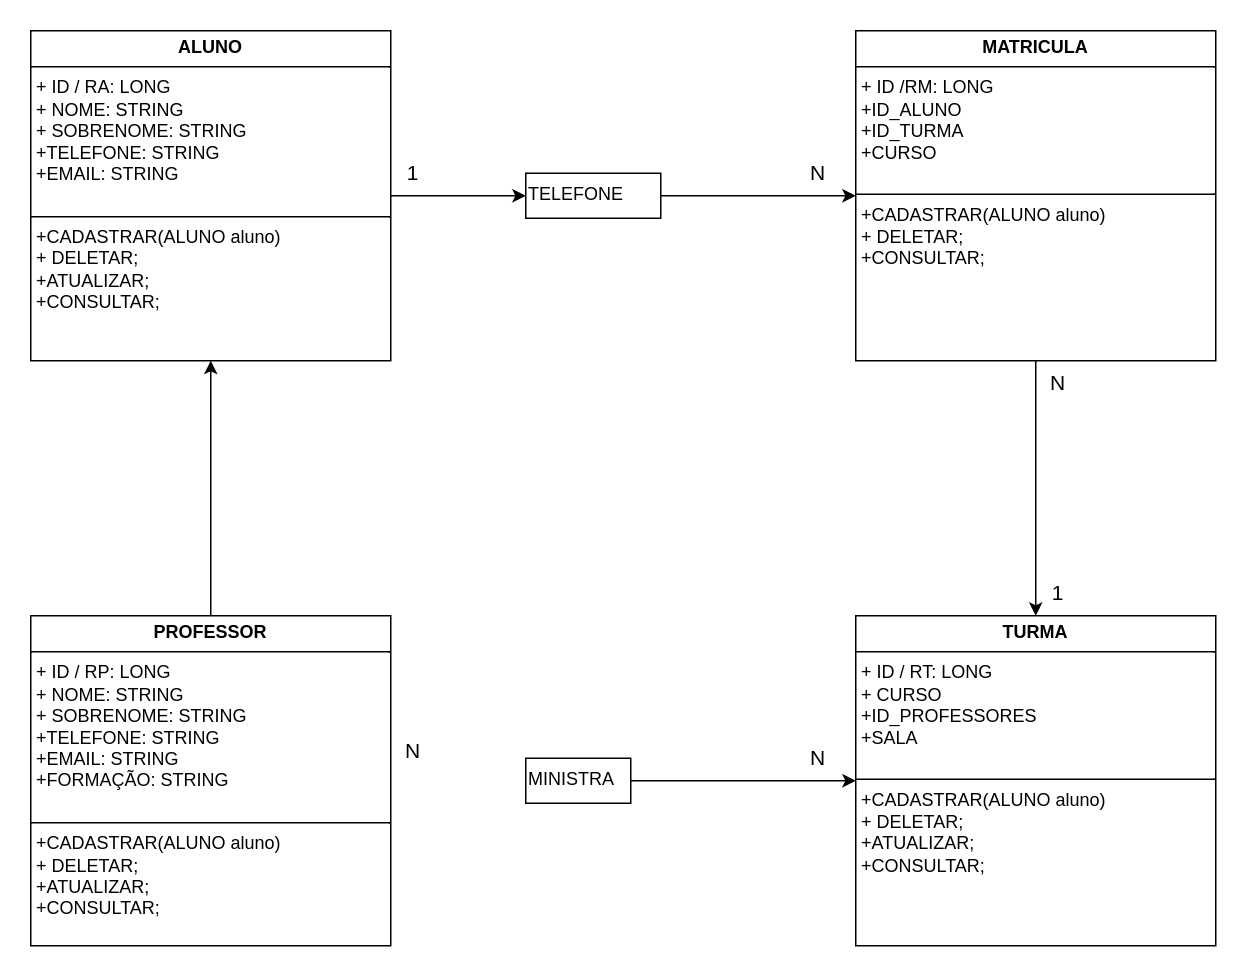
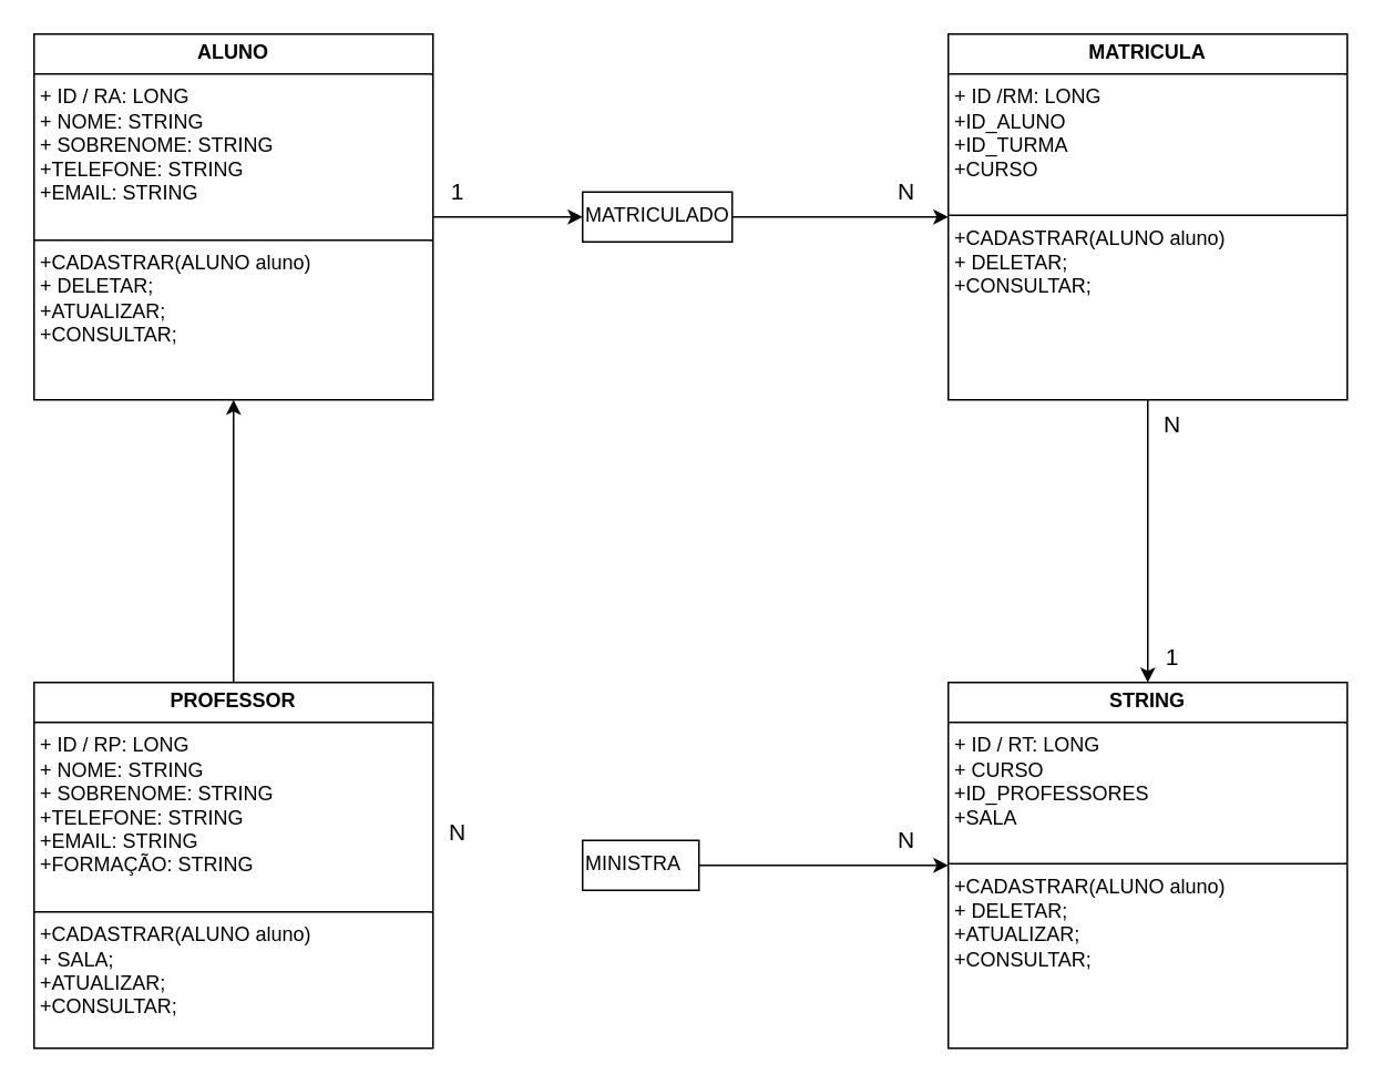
  <mxCell id="0" />
  <mxCell id="1" parent="0" />
  <mxCell id="2" value="" style="edgeStyle=orthogonalEdgeStyle;rounded=0;orthogonalLoop=1;jettySize=auto;html=1;" parent="1" source="3" target="10" edge="1"><mxGeometry relative="1" as="geometry" /></mxCell>
  <mxCell id="3" value="&lt;p style=&quot;margin:0px;margin-top:4px;text-align:center;&quot;&gt;&lt;b&gt;ALUNO&lt;/b&gt;&lt;/p&gt;&lt;hr size=&quot;1&quot; style=&quot;border-style:solid;&quot;&gt;&lt;p style=&quot;margin:0px;margin-left:4px;&quot;&gt;+ ID / RA: LONG&lt;/p&gt;&lt;p style=&quot;margin:0px;margin-left:4px;&quot;&gt;+ NOME: STRING&lt;/p&gt;&lt;p style=&quot;margin:0px;margin-left:4px;&quot;&gt;+ SOBRENOME: STRING&lt;/p&gt;&lt;p style=&quot;margin:0px;margin-left:4px;&quot;&gt;+TELEFONE: STRING&lt;/p&gt;&lt;p style=&quot;margin:0px;margin-left:4px;&quot;&gt;+EMAIL: STRING&lt;/p&gt;&lt;p style=&quot;margin:0px;margin-left:4px;&quot;&gt;&lt;br&gt;&lt;/p&gt;&lt;hr size=&quot;1&quot; style=&quot;border-style:solid;&quot;&gt;&lt;p style=&quot;margin:0px;margin-left:4px;&quot;&gt;+CADASTRAR(ALUNO aluno)&lt;/p&gt;&lt;p style=&quot;margin:0px;margin-left:4px;&quot;&gt;+ DELETAR;&lt;/p&gt;&lt;p style=&quot;margin:0px;margin-left:4px;&quot;&gt;+ATUALIZAR;&lt;/p&gt;&lt;p style=&quot;margin:0px;margin-left:4px;&quot;&gt;+CONSULTAR;&lt;/p&gt;" style="verticalAlign=top;align=left;overflow=fill;html=1;whiteSpace=wrap;" parent="1" vertex="1"><mxGeometry x="20" y="20" width="240" height="220" as="geometry" /></mxCell>
  <mxCell id="4" value="" style="edgeStyle=orthogonalEdgeStyle;rounded=0;orthogonalLoop=1;jettySize=auto;html=1;" parent="1" source="5" target="3" edge="1"><mxGeometry relative="1" as="geometry" /></mxCell>
- <mxCell id="5" value="&lt;p style=&quot;margin:0px;margin-top:4px;text-align:center;&quot;&gt;&lt;b&gt;PROFESSOR&lt;/b&gt;&lt;/p&gt;&lt;hr size=&quot;1&quot; style=&quot;border-style:solid;&quot;&gt;&lt;p style=&quot;margin:0px;margin-left:4px;&quot;&gt;+ ID / RP: LONG&lt;/p&gt;&lt;p style=&quot;margin:0px;margin-left:4px;&quot;&gt;+ NOME: STRING&lt;/p&gt;&lt;p style=&quot;margin:0px;margin-left:4px;&quot;&gt;+ SOBRENOME: STRING&lt;/p&gt;&lt;p style=&quot;margin:0px;margin-left:4px;&quot;&gt;+TELEFONE: STRING&lt;/p&gt;&lt;p style=&quot;margin:0px;margin-left:4px;&quot;&gt;+EMAIL: STRING&lt;/p&gt;&lt;p style=&quot;margin:0px;margin-left:4px;&quot;&gt;+FORMAÇÃO: STRING&lt;/p&gt;&lt;p style=&quot;margin:0px;margin-left:4px;&quot;&gt;&lt;br&gt;&lt;/p&gt;&lt;hr size=&quot;1&quot; style=&quot;border-style:solid;&quot;&gt;&lt;p style=&quot;margin:0px;margin-left:4px;&quot;&gt;+CADASTRAR(ALUNO aluno)&lt;/p&gt;&lt;p style=&quot;margin:0px;margin-left:4px;&quot;&gt;+ DELETAR;&lt;/p&gt;&lt;p style=&quot;margin:0px;margin-left:4px;&quot;&gt;+ATUALIZAR;&lt;/p&gt;&lt;p style=&quot;margin:0px;margin-left:4px;&quot;&gt;+CONSULTAR;&lt;/p&gt;" style="verticalAlign=top;align=left;overflow=fill;html=1;whiteSpace=wrap;" parent="1" vertex="1"><mxGeometry x="20" y="410" width="240" height="220" as="geometry" /></mxCell>
+ <mxCell id="5" value="&lt;p style=&quot;margin:0px;margin-top:4px;text-align:center;&quot;&gt;&lt;b&gt;PROFESSOR&lt;/b&gt;&lt;/p&gt;&lt;hr size=&quot;1&quot; style=&quot;border-style:solid;&quot;&gt;&lt;p style=&quot;margin:0px;margin-left:4px;&quot;&gt;+ ID / RP: LONG&lt;/p&gt;&lt;p style=&quot;margin:0px;margin-left:4px;&quot;&gt;+ NOME: STRING&lt;/p&gt;&lt;p style=&quot;margin:0px;margin-left:4px;&quot;&gt;+ SOBRENOME: STRING&lt;/p&gt;&lt;p style=&quot;margin:0px;margin-left:4px;&quot;&gt;+TELEFONE: STRING&lt;/p&gt;&lt;p style=&quot;margin:0px;margin-left:4px;&quot;&gt;+EMAIL: STRING&lt;/p&gt;&lt;p style=&quot;margin:0px;margin-left:4px;&quot;&gt;+FORMAÇÃO: STRING&lt;/p&gt;&lt;p style=&quot;margin:0px;margin-left:4px;&quot;&gt;&lt;br&gt;&lt;/p&gt;&lt;hr size=&quot;1&quot; style=&quot;border-style:solid;&quot;&gt;&lt;p style=&quot;margin:0px;margin-left:4px;&quot;&gt;+CADASTRAR(ALUNO aluno)&lt;/p&gt;&lt;p style=&quot;margin:0px;margin-left:4px;&quot;&gt;+ SALA;&lt;/p&gt;&lt;p style=&quot;margin:0px;margin-left:4px;&quot;&gt;+ATUALIZAR;&lt;/p&gt;&lt;p style=&quot;margin:0px;margin-left:4px;&quot;&gt;+CONSULTAR;&lt;/p&gt;" style="verticalAlign=top;align=left;overflow=fill;html=1;whiteSpace=wrap;" parent="1" vertex="1"><mxGeometry x="20" y="410" width="240" height="220" as="geometry" /></mxCell>
  <mxCell id="6" style="edgeStyle=orthogonalEdgeStyle;rounded=0;orthogonalLoop=1;jettySize=auto;html=1;exitX=0.5;exitY=1;exitDx=0;exitDy=0;" parent="1" source="7" target="8" edge="1"><mxGeometry relative="1" as="geometry" /></mxCell>
  <mxCell id="7" value="&lt;p style=&quot;margin:0px;margin-top:4px;text-align:center;&quot;&gt;&lt;b&gt;MATRICULA&lt;/b&gt;&lt;/p&gt;&lt;hr size=&quot;1&quot; style=&quot;border-style:solid;&quot;&gt;&lt;p style=&quot;margin:0px;margin-left:4px;&quot;&gt;+ ID /RM: LONG&lt;/p&gt;&lt;p style=&quot;margin:0px;margin-left:4px;&quot;&gt;+ID_ALUNO&lt;/p&gt;&lt;p style=&quot;margin:0px;margin-left:4px;&quot;&gt;&lt;span style=&quot;background-color: initial;&quot;&gt;+ID_TURMA&lt;/span&gt;&lt;/p&gt;&lt;p style=&quot;margin:0px;margin-left:4px;&quot;&gt;&lt;span style=&quot;background-color: initial;&quot;&gt;+CURSO&lt;/span&gt;&lt;/p&gt;&lt;p style=&quot;margin:0px;margin-left:4px;&quot;&gt;&lt;span style=&quot;background-color: initial; text-wrap: nowrap; color: rgba(0, 0, 0, 0); font-family: monospace; font-size: 0px;&quot;&gt;+%3CmxGraphModel%3E%3Croot%3E%3CmxCell%20id%3D%220%22%2F%3E%3CmxCell%20id%3D%221%22%20parent%3D%220%22%2F%3E%3CmxCell%20id%3D%222%22%20value%3D%22%26lt%3Bp%20style%3D%26quot%3Bmargin%3A0px%3Bmargin-top%3A4px%3Btext-align%3Acenter%3B%26quot%3B%26gt%3B%26lt%3Bb%26gt%3BALUNO%26lt%3B%2Fb%26gt%3B%26lt%3B%2Fp%26gt%3B%26lt%3Bhr%20size%3D%26quot%3B1%26quot%3B%20style%3D%26quot%3Bborder-style%3Asolid%3B%26quot%3B%26gt%3B%26lt%3Bp%20style%3D%26quot%3Bmargin%3A0px%3Bmargin-left%3A4px%3B%26quot%3B%26gt%3B%2B%20ID%20%2F%20RA%3A%20LONG%26lt%3B%2Fp%26gt%3B%26lt%3Bp%20style%3D%26quot%3Bmargin%3A0px%3Bmargin-left%3A4px%3B%26quot%3B%26gt%3B%2B%20NOME%3A%20STRING%26lt%3B%2Fp%26gt%3B%26lt%3Bp%20style%3D%26quot%3Bmargin%3A0px%3Bmargin-left%3A4px%3B%26quot%3B%26gt%3B%2B%20SOBRENOME%3A%20STRING%26lt%3B%2Fp%26gt%3B%26lt%3Bp%20style%3D%26quot%3Bmargin%3A0px%3Bmargin-left%3A4px%3B%26quot%3B%26gt%3B%2BTELEFONE%3A%20STRING%26lt%3B%2Fp%26gt%3B%26lt%3Bp%20style%3D%26quot%3Bmargin%3A0px%3Bmargin-left%3A4px%3B%26quot%3B%26gt%3B%2BEMAIL%3A%20STRING%26lt%3B%2Fp%26gt%3B%26lt%3Bp%20style%3D%26quot%3Bmargin%3A0px%3Bmargin-left%3A4px%3B%26quot%3B%26gt%3B%26lt%3Bbr%26gt%3B%26lt%3B%2Fp%26gt%3B%26lt%3Bhr%20size%3D%26quot%3B1%26quot%3B%20style%3D%26quot%3Bborder-style%3Asolid%3B%26quot%3B%26gt%3B%26lt%3Bp%20style%3D%26quot%3Bmargin%3A0px%3Bmargin-left%3A4px%3B%26quot%3B%26gt%3B%2BCADASTRAR(ALUNO%20aluno)%26lt%3B%2Fp%26gt%3B%26lt%3Bp%20style%3D%26quot%3Bmargin%3A0px%3Bmargin-left%3A4px%3B%26quot%3B%26gt%3B%2B%20DELETAR%3B%26lt%3B%2Fp%26gt%3B%26lt%3Bp%20style%3D%26quot%3Bmargin%3A0px%3Bmargin-left%3A4px%3B%26quot%3B%26gt%3B%2BATUALIZAR%3B%26lt%3B%2Fp%26gt%3B%26lt%3Bp%20style%3D%26quot%3Bmargin%3A0px%3Bmargin-left%3A4px%3B%26quot%3B%26gt%3B%2BCONSULTAR%3B%26lt%3B%2Fp%26gt%3B%22%20style%3D%22verticalAlign%3Dtop%3Balign%3Dleft%3Boverflow%3Dfill%3Bhtml%3D1%3BwhiteSpace%3Dwrap%3B%22%20vertex%3D%221%22%20parent%3D%221%22%3E%3CmxGeometry%20x%3D%2280%22%20y%3D%2230%22%20width%3D%22240%22%20height%3D%22220%22%20as%3D%22geometry%22%2F%3E%3C%2FmxCell%3E%3C%2Froot%3E%3C%2FmxGraphModel%3E&lt;/span&gt;&lt;span style=&quot;background-color: initial; text-wrap: nowrap; color: rgba(0, 0, 0, 0); font-family: monospace; font-size: 0px;&quot;&gt;+%3CmxGraphModel%3E%3Croot%3E%3CmxCell%20id%3D%220%22%2F%3E%3CmxCell%20id%3D%221%22%20parent%3D%220%22%2F%3E%3CmxCell%20id%3D%222%22%20value%3D%22%26lt%3Bp%20style%3D%26quot%3Bmargin%3A0px%3Bmargin-top%3A4px%3Btext-align%3Acenter%3B%26quot%3B%26gt%3B%26lt%3Bb%26gt%3BALUNO%26lt%3B%2Fb%26gt%3B%26lt%3B%2Fp%26gt%3B%26lt%3Bhr%20size%3D%26quot%3B1%26quot%3B%20style%3D%26quot%3Bborder-style%3Asolid%3B%26quot%3B%26gt%3B%26lt%3Bp%20style%3D%26quot%3Bmargin%3A0px%3Bmargin-left%3A4px%3B%26quot%3B%26gt%3B%2B%20ID%20%2F%20RA%3A%20LONG%26lt%3B%2Fp%26gt%3B%26lt%3Bp%20style%3D%26quot%3Bmargin%3A0px%3Bmargin-left%3A4px%3B%26quot%3B%26gt%3B%2B%20NOME%3A%20STRING%26lt%3B%2Fp%26gt%3B%26lt%3Bp%20style%3D%26quot%3Bmargin%3A0px%3Bmargin-left%3A4px%3B%26quot%3B%26gt%3B%2B%20SOBRENOME%3A%20STRING%26lt%3B%2Fp%26gt%3B%26lt%3Bp%20style%3D%26quot%3Bmargin%3A0px%3Bmargin-left%3A4px%3B%26quot%3B%26gt%3B%2BTELEFONE%3A%20STRING%26lt%3B%2Fp%26gt%3B%26lt%3Bp%20style%3D%26quot%3Bmargin%3A0px%3Bmargin-left%3A4px%3B%26quot%3B%26gt%3B%2BEMAIL%3A%20STRING%26lt%3B%2Fp%26gt%3B%26lt%3Bp%20style%3D%26quot%3Bmargin%3A0px%3Bmargin-left%3A4px%3B%26quot%3B%26gt%3B%26lt%3Bbr%26gt%3B%26lt%3B%2Fp%26gt%3B%26lt%3Bhr%20size%3D%26quot%3B1%26quot%3B%20style%3D%26quot%3Bborder-style%3Asolid%3B%26quot%3B%26gt%3B%26lt%3Bp%20style%3D%26quot%3Bmargin%3A0px%3Bmargin-left%3A4px%3B%26quot%3B%26gt%3B%2BCADASTRAR(ALUNO%20aluno)%26lt%3B%2Fp%26gt%3B%26lt%3Bp%20style%3D%26quot%3Bmargin%3A0px%3Bmargin-left%3A4px%3B%26quot%3B%26gt%3B%2B%20DELETAR%3B%26lt%3B%2Fp%26gt%3B%26lt%3Bp%20style%3D%26quot%3Bmargin%3A0px%3Bmargin-left%3A4px%3B%26quot%3B%26gt%3B%2BATUALIZAR%3B%26lt%3B%2Fp%26gt%3B%26lt%3Bp%20style%3D%26quot%3Bmargin%3A0px%3Bmargin-left%3A4px%3B%26quot%3B%26gt%3B%2BCONSULTAR%3B%26lt%3B%2Fp%26gt%3B%22%20style%3D%22verticalAlign%3Dtop%3Balign%3Dleft%3Boverflow%3Dfill%3Bhtml%3D1%3BwhiteSpace%3Dwrap%3B%22%20vertex%3D%221%22%20parent%3D%221%22%3E%3CmxGeometry%20x%3D%2280%22%20y%3D%2230%22%20width%3D%22240%22%20height%3D%22220%22%20as%3D%22geometry%22%2F%3E%3C%2FmxCell%3E%3C%2Froot%3E%3C%2FmxGraphModel%3E&lt;/span&gt;&lt;/p&gt;&lt;hr size=&quot;1&quot; style=&quot;border-style:solid;&quot;&gt;&lt;p style=&quot;margin:0px;margin-left:4px;&quot;&gt;+CADASTRAR(ALUNO aluno)&lt;/p&gt;&lt;p style=&quot;margin:0px;margin-left:4px;&quot;&gt;+ DELETAR;&lt;/p&gt;&lt;p style=&quot;margin:0px;margin-left:4px;&quot;&gt;+CONSULTAR;&lt;/p&gt;" style="verticalAlign=top;align=left;overflow=fill;html=1;whiteSpace=wrap;" parent="1" vertex="1"><mxGeometry x="570" y="20" width="240" height="220" as="geometry" /></mxCell>
- <mxCell id="8" value="&lt;p style=&quot;margin:0px;margin-top:4px;text-align:center;&quot;&gt;&lt;b&gt;TURMA&lt;/b&gt;&lt;/p&gt;&lt;hr size=&quot;1&quot; style=&quot;border-style:solid;&quot;&gt;&lt;p style=&quot;margin:0px;margin-left:4px;&quot;&gt;+ ID / RT: LONG&lt;/p&gt;&lt;p style=&quot;margin:0px;margin-left:4px;&quot;&gt;+ CURSO&lt;/p&gt;&lt;p style=&quot;margin:0px;margin-left:4px;&quot;&gt;+ID_PROFESSORES&lt;/p&gt;&lt;p style=&quot;margin:0px;margin-left:4px;&quot;&gt;+SALA&lt;/p&gt;&lt;p style=&quot;margin:0px;margin-left:4px;&quot;&gt;&lt;br&gt;&lt;/p&gt;&lt;hr size=&quot;1&quot; style=&quot;border-style:solid;&quot;&gt;&lt;p style=&quot;margin:0px;margin-left:4px;&quot;&gt;+CADASTRAR(ALUNO aluno)&lt;/p&gt;&lt;p style=&quot;margin:0px;margin-left:4px;&quot;&gt;+ DELETAR;&lt;/p&gt;&lt;p style=&quot;margin:0px;margin-left:4px;&quot;&gt;+ATUALIZAR;&lt;/p&gt;&lt;p style=&quot;margin:0px;margin-left:4px;&quot;&gt;+CONSULTAR;&lt;/p&gt;" style="verticalAlign=top;align=left;overflow=fill;html=1;whiteSpace=wrap;" parent="1" vertex="1"><mxGeometry x="570" y="410" width="240" height="220" as="geometry" /></mxCell>
+ <mxCell id="8" value="&lt;p style=&quot;margin:0px;margin-top:4px;text-align:center;&quot;&gt;&lt;b&gt;STRING&lt;/b&gt;&lt;/p&gt;&lt;hr size=&quot;1&quot; style=&quot;border-style:solid;&quot;&gt;&lt;p style=&quot;margin:0px;margin-left:4px;&quot;&gt;+ ID / RT: LONG&lt;/p&gt;&lt;p style=&quot;margin:0px;margin-left:4px;&quot;&gt;+ CURSO&lt;/p&gt;&lt;p style=&quot;margin:0px;margin-left:4px;&quot;&gt;+ID_PROFESSORES&lt;/p&gt;&lt;p style=&quot;margin:0px;margin-left:4px;&quot;&gt;+SALA&lt;/p&gt;&lt;p style=&quot;margin:0px;margin-left:4px;&quot;&gt;&lt;br&gt;&lt;/p&gt;&lt;hr size=&quot;1&quot; style=&quot;border-style:solid;&quot;&gt;&lt;p style=&quot;margin:0px;margin-left:4px;&quot;&gt;+CADASTRAR(ALUNO aluno)&lt;/p&gt;&lt;p style=&quot;margin:0px;margin-left:4px;&quot;&gt;+ DELETAR;&lt;/p&gt;&lt;p style=&quot;margin:0px;margin-left:4px;&quot;&gt;+ATUALIZAR;&lt;/p&gt;&lt;p style=&quot;margin:0px;margin-left:4px;&quot;&gt;+CONSULTAR;&lt;/p&gt;" style="verticalAlign=top;align=left;overflow=fill;html=1;whiteSpace=wrap;" parent="1" vertex="1"><mxGeometry x="570" y="410" width="240" height="220" as="geometry" /></mxCell>
  <mxCell id="9" style="edgeStyle=orthogonalEdgeStyle;rounded=0;orthogonalLoop=1;jettySize=auto;html=1;exitX=1;exitY=0.5;exitDx=0;exitDy=0;entryX=0;entryY=0.5;entryDx=0;entryDy=0;" parent="1" source="10" target="7" edge="1"><mxGeometry relative="1" as="geometry" /></mxCell>
- <mxCell id="10" value="TELEFONE" style="whiteSpace=wrap;html=1;align=left;verticalAlign=top;" parent="1" vertex="1"><mxGeometry x="350" y="115" width="90" height="30" as="geometry" /></mxCell>
+ <mxCell id="10" value="MATRICULADO" style="whiteSpace=wrap;html=1;align=left;verticalAlign=top;" parent="1" vertex="1"><mxGeometry x="350" y="115" width="90" height="30" as="geometry" /></mxCell>
  <mxCell id="11" style="edgeStyle=orthogonalEdgeStyle;rounded=0;orthogonalLoop=1;jettySize=auto;html=1;exitX=1;exitY=0.5;exitDx=0;exitDy=0;entryX=0;entryY=0.5;entryDx=0;entryDy=0;" parent="1" source="12" target="8" edge="1"><mxGeometry relative="1" as="geometry" /></mxCell>
  <mxCell id="12" value="MINISTRA" style="whiteSpace=wrap;html=1;align=left;verticalAlign=top;" parent="1" vertex="1"><mxGeometry x="350" y="505" width="70" height="30" as="geometry" /></mxCell>
  <mxCell id="13" value="&lt;font style=&quot;font-size: 14px;&quot;&gt;1&lt;/font&gt;" style="text;html=1;align=center;verticalAlign=middle;whiteSpace=wrap;rounded=0;" parent="1" vertex="1"><mxGeometry x="250" y="100" width="50" height="30" as="geometry" /></mxCell>
  <mxCell id="14" value="&lt;span style=&quot;font-size: 14px;&quot;&gt;N&lt;/span&gt;" style="text;html=1;align=center;verticalAlign=middle;whiteSpace=wrap;rounded=0;" parent="1" vertex="1"><mxGeometry x="520" y="100" width="50" height="30" as="geometry" /></mxCell>
  <mxCell id="15" value="&lt;font style=&quot;font-size: 14px;&quot;&gt;N&lt;/font&gt;" style="text;html=1;align=center;verticalAlign=middle;whiteSpace=wrap;rounded=0;" parent="1" vertex="1"><mxGeometry x="250" y="485" width="50" height="30" as="geometry" /></mxCell>
  <mxCell id="16" value="&lt;span style=&quot;font-size: 14px;&quot;&gt;N&lt;/span&gt;" style="text;html=1;align=center;verticalAlign=middle;whiteSpace=wrap;rounded=0;" parent="1" vertex="1"><mxGeometry x="520" y="490" width="50" height="30" as="geometry" /></mxCell>
  <mxCell id="17" value="&lt;font style=&quot;font-size: 14px;&quot;&gt;1&lt;/font&gt;" style="text;html=1;align=center;verticalAlign=middle;whiteSpace=wrap;rounded=0;" parent="1" vertex="1"><mxGeometry x="680" y="380" width="50" height="30" as="geometry" /></mxCell>
  <mxCell id="18" value="&lt;span style=&quot;font-size: 14px;&quot;&gt;N&lt;/span&gt;" style="text;html=1;align=center;verticalAlign=middle;whiteSpace=wrap;rounded=0;" parent="1" vertex="1"><mxGeometry x="680" y="240" width="50" height="30" as="geometry" /></mxCell>
